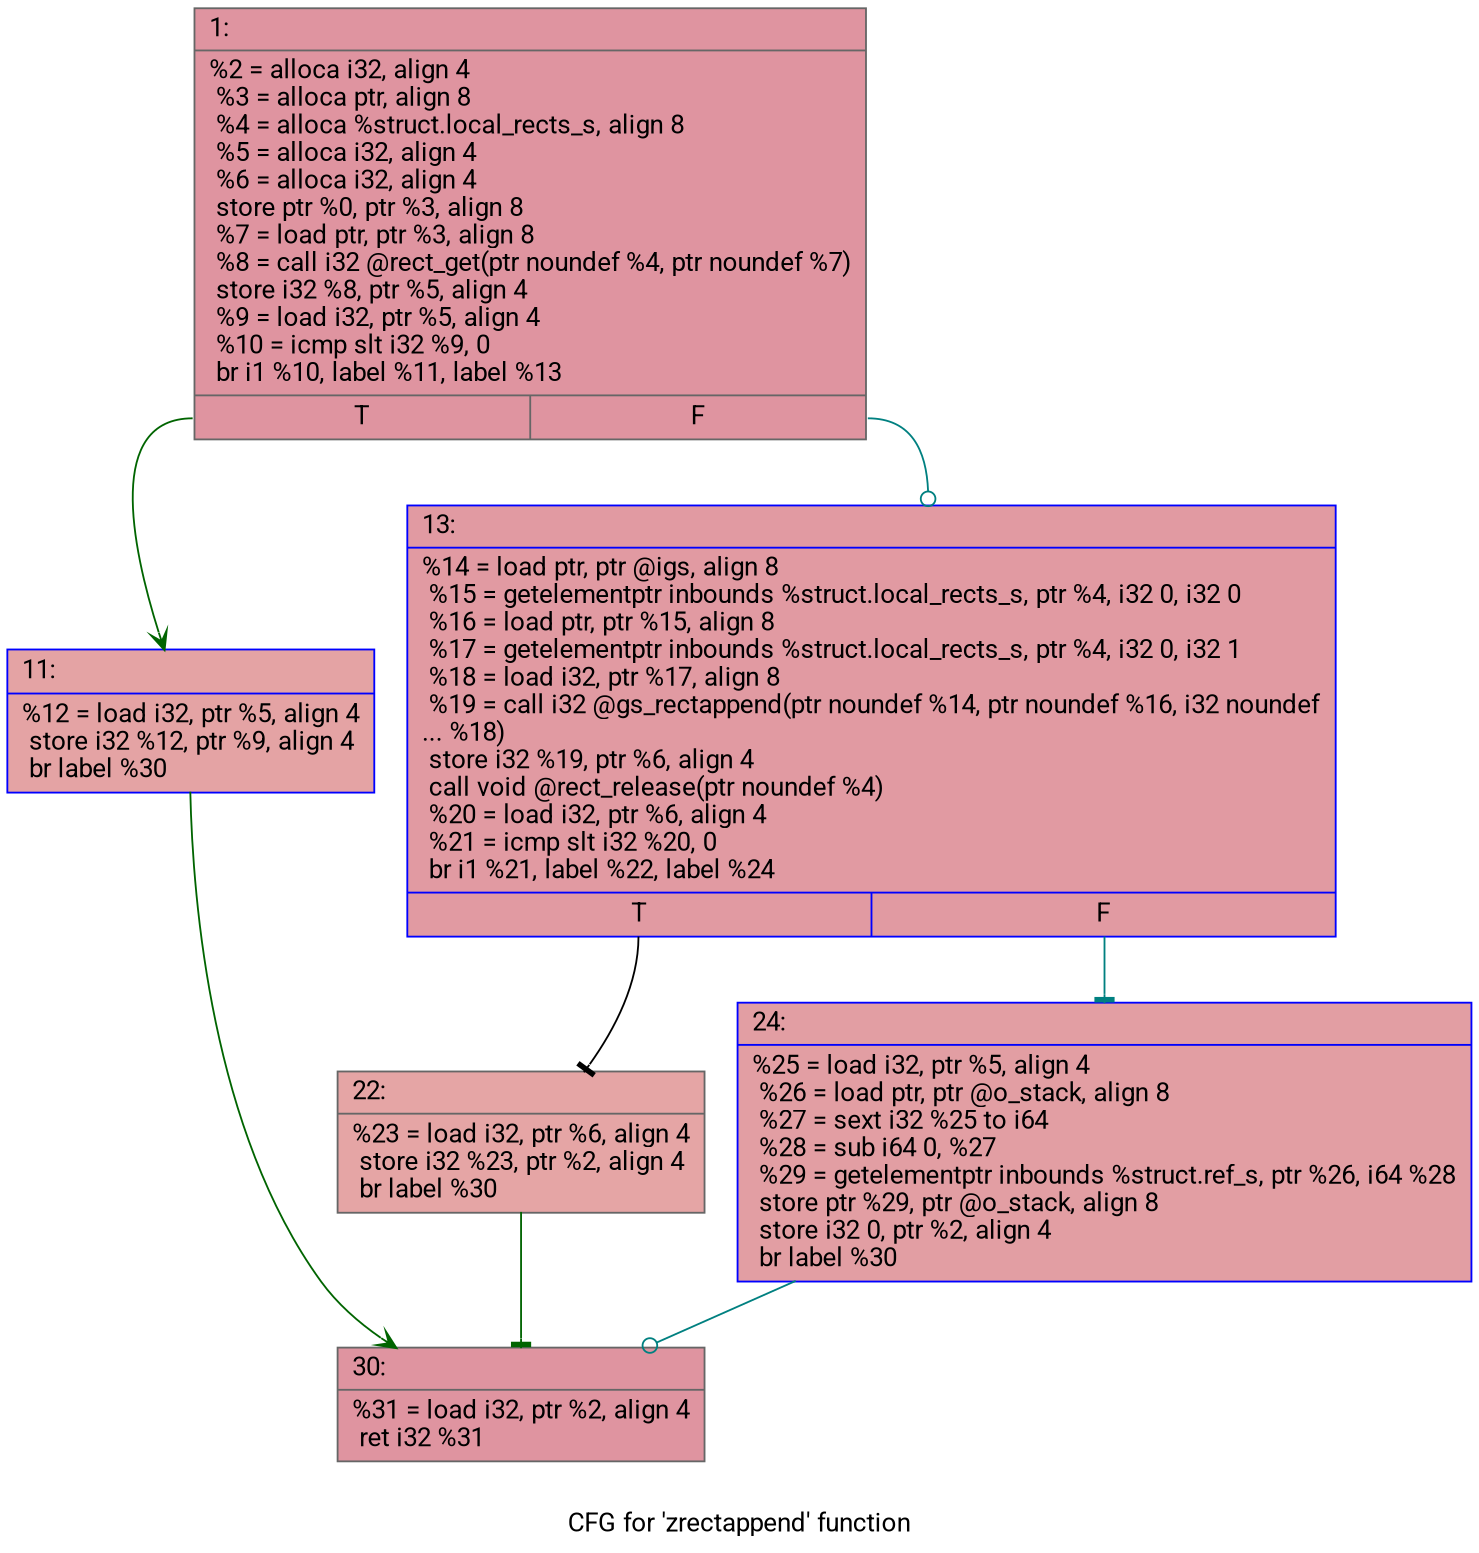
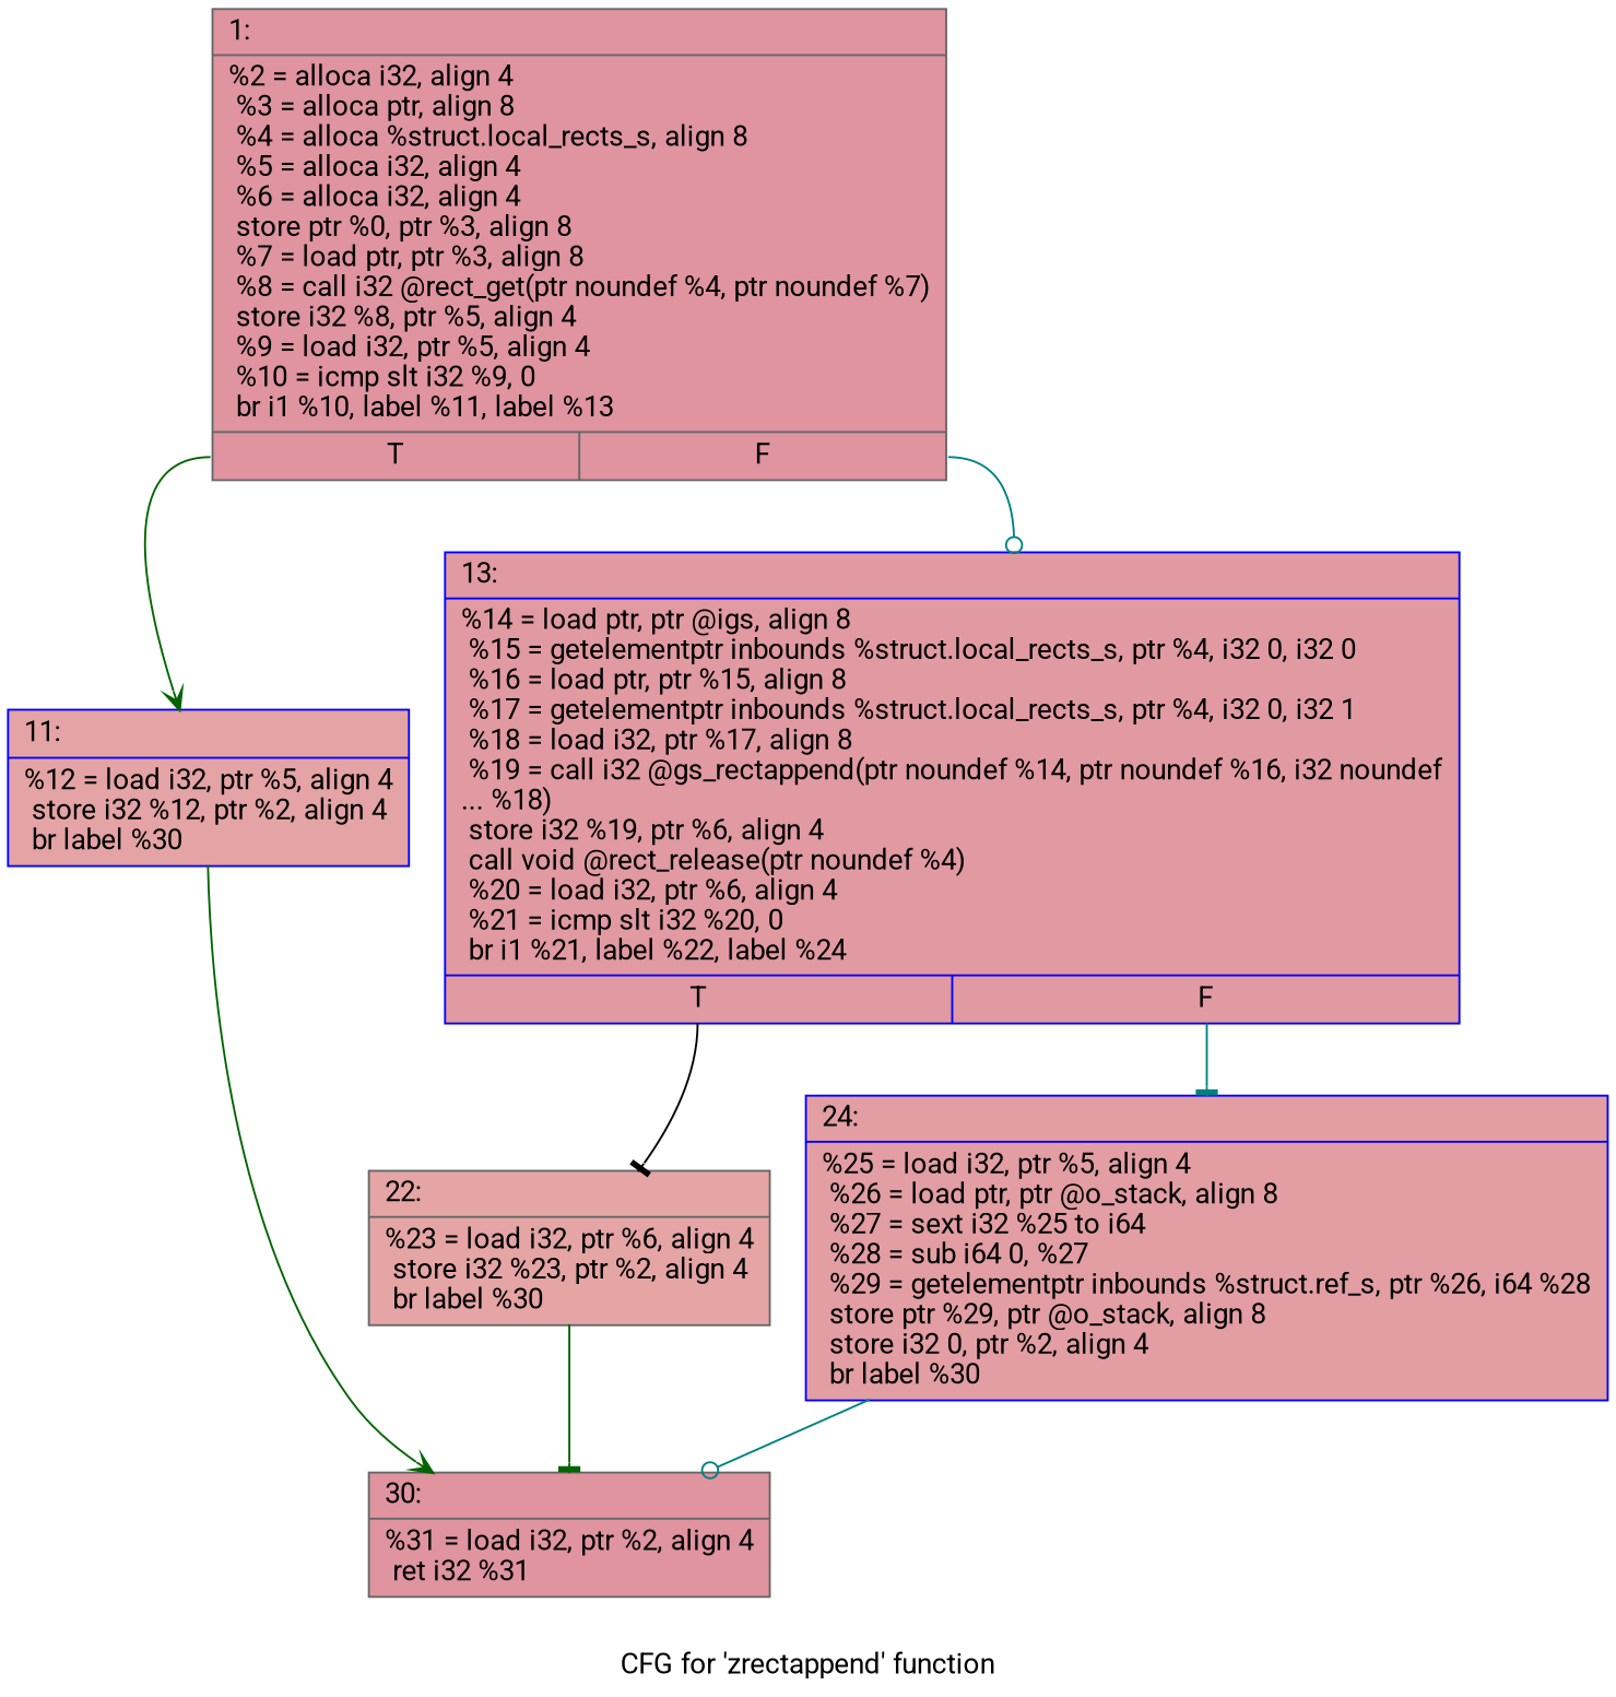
  digraph {
    label="CFG for 'zrectappend' function"
    fontname=Roboto
    node [color=gray40 fillcolor="#b70d2870" fontname=Roboto shape=record style=filled]
    edge [color=darkgreen arrowhead=tee fontname=Roboto]
    n1 [label="{1:\l|  %2 = alloca i32, align 4\l  %3 = alloca ptr, align 8\l  %4 = alloca %struct.local_rects_s, align 8\l  %5 = alloca i32, align 4\l  %6 = alloca i32, align 4\l  store ptr %0, ptr %3, align 8\l  %7 = load ptr, ptr %3, align 8\l  %8 = call i32 @rect_get(ptr noundef %4, ptr noundef %7)\l  store i32 %8, ptr %5, align 4\l  %9 = load i32, ptr %5, align 4\l  %10 = icmp slt i32 %9, 0\l  br i1 %10, label %11, label %13\l|{<s0>T|<s1>F}}"]
-   n2 [color=blue fillcolor="#c32e3170" label="{11:\l|  %12 = load i32, ptr %5, align 4\l  store i32 %12, ptr %9, align 4\l  br label %30\l}"]
+   n2 [color=blue fillcolor="#c32e3170" label="{11:\l|  %12 = load i32, ptr %5, align 4\l  store i32 %12, ptr %2, align 4\l  br label %30\l}"]
    n3 [color=blue fillcolor="#bb1b2c70" label="{13:\l|  %14 = load ptr, ptr @igs, align 8\l  %15 = getelementptr inbounds %struct.local_rects_s, ptr %4, i32 0, i32 0\l  %16 = load ptr, ptr %15, align 8\l  %17 = getelementptr inbounds %struct.local_rects_s, ptr %4, i32 0, i32 1\l  %18 = load i32, ptr %17, align 8\l  %19 = call i32 @gs_rectappend(ptr noundef %14, ptr noundef %16, i32 noundef\l... %18)\l  store i32 %19, ptr %6, align 4\l  call void @rect_release(ptr noundef %4)\l  %20 = load i32, ptr %6, align 4\l  %21 = icmp slt i32 %20, 0\l  br i1 %21, label %22, label %24\l|{<s0>T|<s1>F}}"]
    n4 [label="{30:\l|  %31 = load i32, ptr %2, align 4\l  ret i32 %31\l}"]
    n5 [fillcolor="#c5333470" label="{22:\l|  %23 = load i32, ptr %6, align 4\l  store i32 %23, ptr %2, align 4\l  br label %30\l}"]
    n6 [color=blue fillcolor="#be242e70" label="{24:\l|  %25 = load i32, ptr %5, align 4\l  %26 = load ptr, ptr @o_stack, align 8\l  %27 = sext i32 %25 to i64\l  %28 = sub i64 0, %27\l  %29 = getelementptr inbounds %struct.ref_s, ptr %26, i64 %28\l  store ptr %29, ptr @o_stack, align 8\l  store i32 0, ptr %2, align 4\l  br label %30\l}"]
    n1 -> n2 [tailport=s0 arrowhead=vee]
    n1 -> n3 [tailport=s1 color=teal arrowhead=odot]
    n2 -> n4 [arrowhead=vee]
    n3 -> n5 [tailport=s0 color=black]
    n3 -> n6 [tailport=s1 color=teal]
    n5 -> n4
    n6 -> n4 [color=teal arrowhead=odot]
  }
